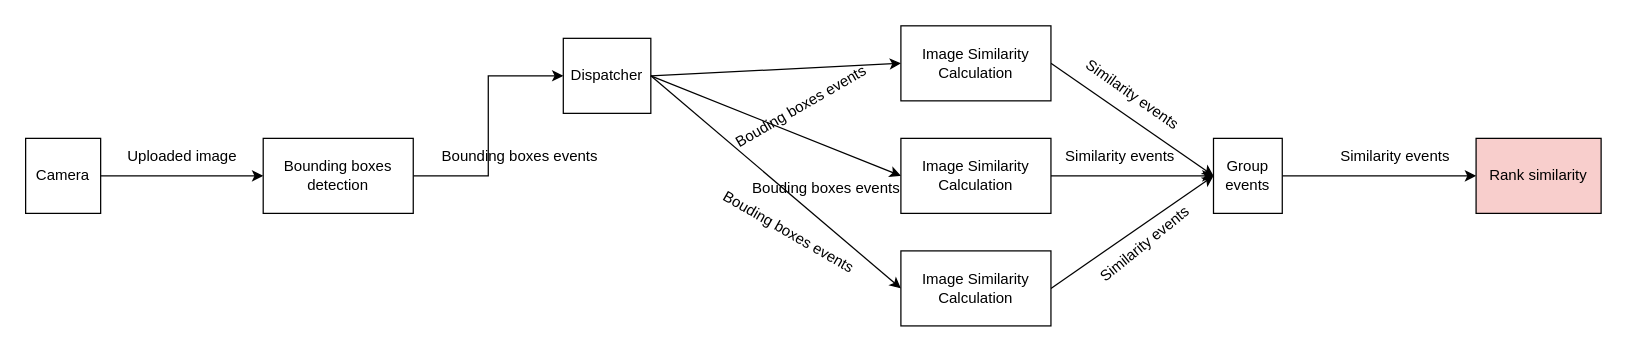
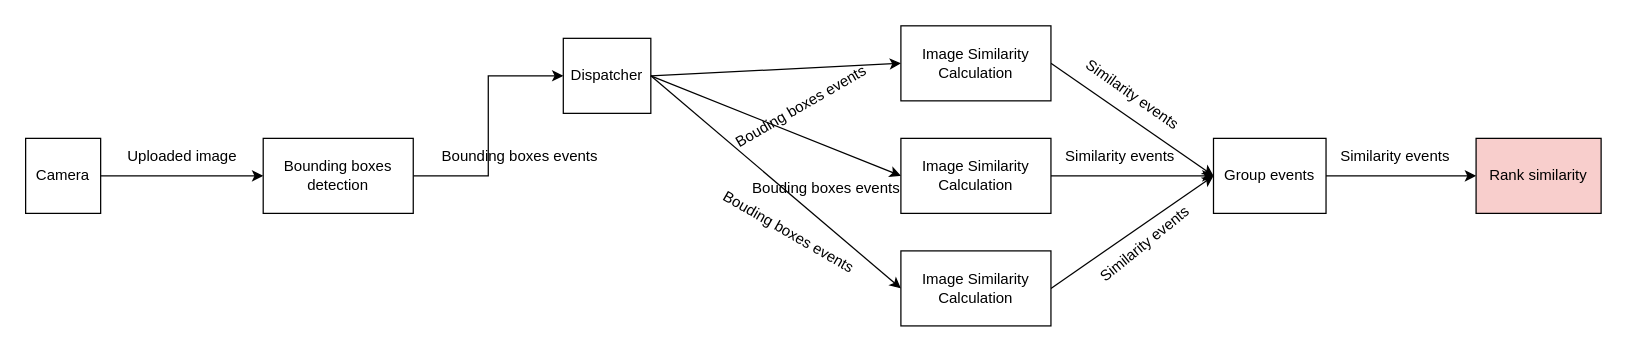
  <mxCell id="0" />
  <mxCell id="1" parent="0" />
  <mxCell id="2" value="Camera" style="rounded=0;whiteSpace=wrap;html=1;" vertex="1" parent="1"><mxGeometry x="20" y="110" width="60" height="60" as="geometry" /></mxCell>
  <mxCell id="3" style="edgeStyle=orthogonalEdgeStyle;rounded=0;orthogonalLoop=1;jettySize=auto;html=1;exitX=1;exitY=0.5;exitDx=0;exitDy=0;entryX=0;entryY=0.5;entryDx=0;entryDy=0;" edge="1" parent="1" source="4" target="8"><mxGeometry relative="1" as="geometry" /></mxCell>
  <mxCell id="4" value="Bounding boxes detection" style="rounded=0;whiteSpace=wrap;html=1;" vertex="1" parent="1"><mxGeometry x="210" y="110" width="120" height="60" as="geometry" /></mxCell>
  <mxCell id="5" value="" style="endArrow=classic;html=1;rounded=0;exitX=1;exitY=0.5;exitDx=0;exitDy=0;entryX=0;entryY=0.5;entryDx=0;entryDy=0;" edge="1" parent="1" source="2" target="4"><mxGeometry width="50" height="50" relative="1" as="geometry"><mxPoint x="50" y="250" as="sourcePoint" /><mxPoint x="100" y="200" as="targetPoint" /></mxGeometry></mxCell>
  <mxCell id="6" value="Uploaded image" style="text;html=1;align=center;verticalAlign=middle;resizable=0;points=[];autosize=1;strokeColor=none;fillColor=none;" vertex="1" parent="1"><mxGeometry x="90" y="110" width="110" height="30" as="geometry" /></mxCell>
  <mxCell id="7" style="rounded=0;orthogonalLoop=1;jettySize=auto;html=1;exitX=1;exitY=0.5;exitDx=0;exitDy=0;entryX=0;entryY=0.5;entryDx=0;entryDy=0;" edge="1" parent="1" source="8" target="11"><mxGeometry relative="1" as="geometry" /></mxCell>
  <mxCell id="8" value="Dispatcher" style="rounded=0;whiteSpace=wrap;html=1;" vertex="1" parent="1"><mxGeometry x="450" y="30" width="70" height="60" as="geometry" /></mxCell>
  <mxCell id="9" value="Bounding boxes events" style="text;html=1;align=center;verticalAlign=middle;resizable=0;points=[];autosize=1;strokeColor=none;fillColor=none;" vertex="1" parent="1"><mxGeometry x="340" y="110" width="150" height="30" as="geometry" /></mxCell>
  <mxCell id="10" style="edgeStyle=none;rounded=0;orthogonalLoop=1;jettySize=auto;html=1;exitX=1;exitY=0.5;exitDx=0;exitDy=0;entryX=0;entryY=0.5;entryDx=0;entryDy=0;" edge="1" parent="1" source="11" target="22"><mxGeometry relative="1" as="geometry" /></mxCell>
  <mxCell id="11" value="Image Similarity Calculation" style="rounded=0;whiteSpace=wrap;html=1;" vertex="1" parent="1"><mxGeometry x="720" y="20" width="120" height="60" as="geometry" /></mxCell>
  <mxCell id="12" style="edgeStyle=none;rounded=0;orthogonalLoop=1;jettySize=auto;html=1;exitX=1;exitY=0.5;exitDx=0;exitDy=0;entryX=0;entryY=0.5;entryDx=0;entryDy=0;" edge="1" parent="1" source="13" target="22"><mxGeometry relative="1" as="geometry" /></mxCell>
  <mxCell id="13" value="Image Similarity Calculation" style="rounded=0;whiteSpace=wrap;html=1;" vertex="1" parent="1"><mxGeometry x="720" y="110" width="120" height="60" as="geometry" /></mxCell>
  <mxCell id="14" style="edgeStyle=none;rounded=0;orthogonalLoop=1;jettySize=auto;html=1;exitX=1;exitY=0.5;exitDx=0;exitDy=0;entryX=0;entryY=0.5;entryDx=0;entryDy=0;" edge="1" parent="1" source="15" target="22"><mxGeometry relative="1" as="geometry" /></mxCell>
  <mxCell id="15" value="Image Similarity Calculation" style="rounded=0;whiteSpace=wrap;html=1;" vertex="1" parent="1"><mxGeometry x="720" y="200" width="120" height="60" as="geometry" /></mxCell>
  <mxCell id="16" style="rounded=0;orthogonalLoop=1;jettySize=auto;html=1;exitX=1;exitY=0.5;exitDx=0;exitDy=0;entryX=0;entryY=0.5;entryDx=0;entryDy=0;" edge="1" parent="1" source="8" target="13"><mxGeometry relative="1" as="geometry"><mxPoint x="580" y="150" as="sourcePoint" /><mxPoint x="690" y="60" as="targetPoint" /></mxGeometry></mxCell>
  <mxCell id="17" style="rounded=0;orthogonalLoop=1;jettySize=auto;html=1;exitX=1;exitY=0.5;exitDx=0;exitDy=0;entryX=0;entryY=0.5;entryDx=0;entryDy=0;" edge="1" parent="1" source="8" target="15"><mxGeometry relative="1" as="geometry"><mxPoint x="580" y="150" as="sourcePoint" /><mxPoint x="690" y="150" as="targetPoint" /></mxGeometry></mxCell>
  <mxCell id="18" value="Bouding boxes events" style="text;html=1;align=center;verticalAlign=middle;resizable=0;points=[];autosize=1;strokeColor=none;fillColor=none;rotation=-30;" vertex="1" parent="1"><mxGeometry x="570" y="70" width="140" height="30" as="geometry" /></mxCell>
  <mxCell id="19" value="Bouding boxes events" style="text;html=1;align=center;verticalAlign=middle;resizable=0;points=[];autosize=1;strokeColor=none;fillColor=none;rotation=0;" vertex="1" parent="1"><mxGeometry x="590" y="135" width="140" height="30" as="geometry" /></mxCell>
  <mxCell id="20" value="Bouding boxes events" style="text;html=1;align=center;verticalAlign=middle;resizable=0;points=[];autosize=1;strokeColor=none;fillColor=none;rotation=30;" vertex="1" parent="1"><mxGeometry x="560" y="170" width="140" height="30" as="geometry" /></mxCell>
  <mxCell id="21" style="edgeStyle=none;rounded=0;orthogonalLoop=1;jettySize=auto;html=1;exitX=1;exitY=0.5;exitDx=0;exitDy=0;entryX=0;entryY=0.5;entryDx=0;entryDy=0;" edge="1" parent="1" source="22" target="26"><mxGeometry relative="1" as="geometry" /></mxCell>
- <mxCell id="22" value="Group events" style="rounded=0;whiteSpace=wrap;html=1;" vertex="1" parent="1"><mxGeometry x="970" y="110" width="55" height="60" as="geometry" /></mxCell>
+ <mxCell id="22" value="Group events" style="rounded=0;whiteSpace=wrap;html=1;" vertex="1" parent="1"><mxGeometry x="970" y="110" width="90" height="60" as="geometry" /></mxCell>
  <mxCell id="23" value="Similarity events" style="text;html=1;align=center;verticalAlign=middle;resizable=0;points=[];autosize=1;strokeColor=none;fillColor=none;" vertex="1" parent="1"><mxGeometry x="840" y="110" width="110" height="30" as="geometry" /></mxCell>
  <mxCell id="24" value="Similarity events" style="text;html=1;align=center;verticalAlign=middle;resizable=0;points=[];autosize=1;strokeColor=none;fillColor=none;rotation=35;" vertex="1" parent="1"><mxGeometry x="850" y="60" width="110" height="30" as="geometry" /></mxCell>
  <mxCell id="25" value="Similarity events" style="text;html=1;align=center;verticalAlign=middle;resizable=0;points=[];autosize=1;strokeColor=none;fillColor=none;rotation=-39;" vertex="1" parent="1"><mxGeometry x="860" y="180" width="110" height="30" as="geometry" /></mxCell>
  <mxCell id="26" value="Rank similarity" style="rounded=0;whiteSpace=wrap;html=1;fillColor=#f8cecc;" vertex="1" parent="1"><mxGeometry x="1180" y="110" width="100" height="60" as="geometry" /></mxCell>
  <mxCell id="27" value="Similarity events" style="text;html=1;align=center;verticalAlign=middle;resizable=0;points=[];autosize=1;strokeColor=none;fillColor=none;" vertex="1" parent="1"><mxGeometry x="1060" y="110" width="110" height="30" as="geometry" /></mxCell>
